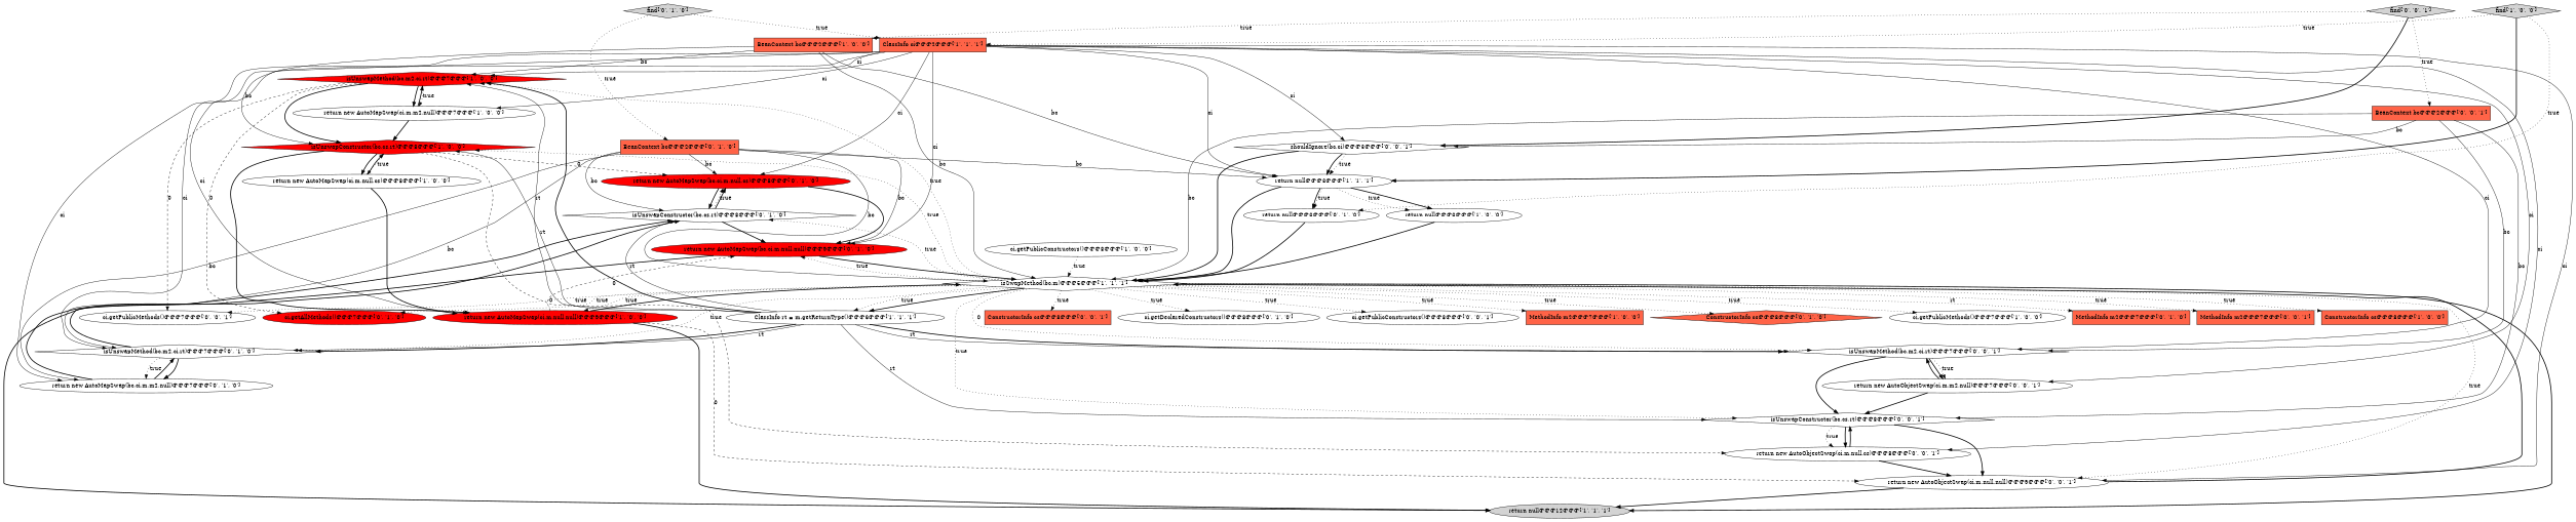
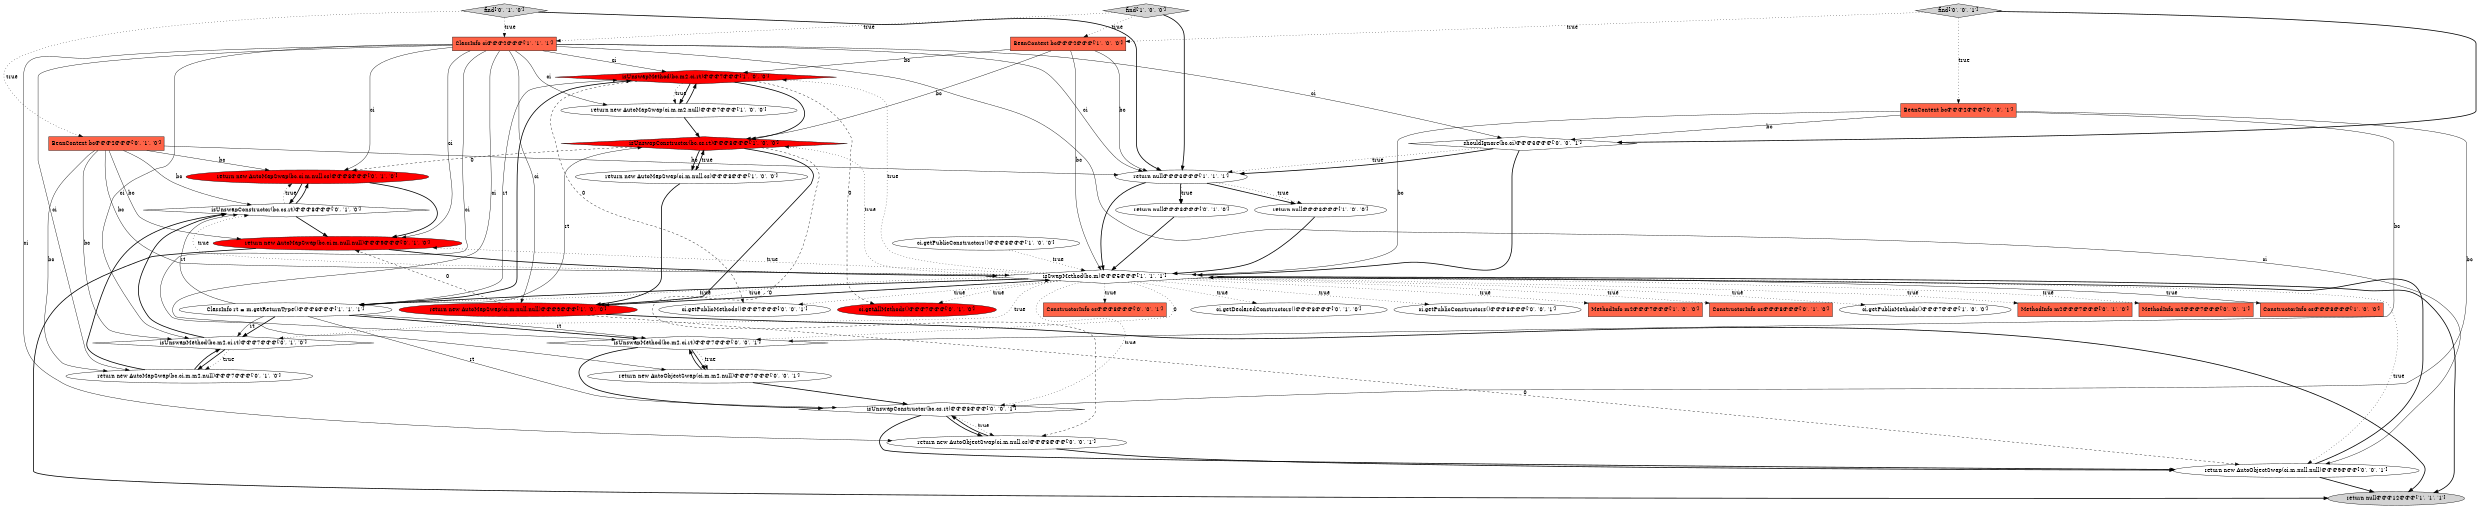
  digraph {
    node [fillcolor=white shape=ellipse style=filled]
    edge [style=bold]
    n1 [fillcolor=red label="ci.getAllMethods()@@@7@@@['0', '1', '0']"]
    n2 [label="return new AutoMapSwap(ci,m,m2,null)@@@7@@@['1', '0', '0']"]
    n3 [fillcolor=red label="isUnswapConstructor(bc,cs,rt)@@@8@@@['1', '0', '0']" shape=diamond]
    n4 [fillcolor=red label="isUnswapMethod(bc,m2,ci,rt)@@@7@@@['1', '0', '0']" shape=diamond]
    n5 [fillcolor=red label="return new AutoMapSwap(bc,ci,m,null,cs)@@@8@@@['0', '1', '0']"]
    n6 [label="return new AutoObjectSwap(ci,m,null,cs)@@@8@@@['0', '0', '1']"]
    n7 [fillcolor=red label="return new AutoMapSwap(ci,m,null,null)@@@9@@@['1', '0', '0']"]
    n8 [label="return new AutoMapSwap(ci,m,null,cs)@@@8@@@['1', '0', '0']"]
    n9 [label="ci.getPublicMethods()@@@7@@@['0', '0', '1']"]
    n10 [label="isUnswapMethod(bc,m2,ci,rt)@@@7@@@['0', '1', '0']" shape=diamond]
    n11 [label="return new AutoMapSwap(bc,ci,m,m2,null)@@@7@@@['0', '1', '0']"]
    n12 [label="isUnswapConstructor(bc,cs,rt)@@@8@@@['0', '1', '0']" shape=diamond]
    n13 [fillcolor=red label="return new AutoMapSwap(bc,ci,m,null,null)@@@9@@@['0', '1', '0']"]
    n14 [fillcolor=lightgray label="return null@@@12@@@['1', '1', '1']"]
    n15 [label="isSwapMethod(bc,m)@@@5@@@['1', '1', '1']" shape=diamond]
    n16 [fillcolor=tomato label="ConstructorInfo cs@@@8@@@['0', '0', '1']" shape=box]
    n17 [fillcolor=lightgray label="find['1', '0', '0']" shape=diamond]
    n18 [fillcolor=tomato label="ClassInfo ci@@@2@@@['1', '1', '1']" shape=box]
    n19 [fillcolor=tomato label="BeanContext bc@@@2@@@['1', '0', '0']" shape=box]
    n20 [label="return null@@@3@@@['1', '1', '1']"]
    n21 [label="shouldIgnore(bc,ci)@@@3@@@['0', '0', '1']" shape=diamond]
    n22 [label="isUnswapMethod(bc,m2,ci,rt)@@@7@@@['0', '0', '1']" shape=diamond]
    n23 [label="return new AutoObjectSwap(ci,m,m2,null)@@@7@@@['0', '0', '1']"]
    n24 [label="return new AutoObjectSwap(ci,m,null,null)@@@9@@@['0', '0', '1']"]
    n25 [label="return null@@@3@@@['0', '1', '0']"]
    n26 [label="return null@@@3@@@['1', '0', '0']"]
    n27 [label="ci.getDeclaredConstructors()@@@8@@@['0', '1', '0']"]
    n28 [fillcolor=lightgray label="find['0', '0', '1']" shape=diamond]
    n29 [fillcolor=tomato label="BeanContext bc@@@2@@@['0', '0', '1']" shape=box]
    n30 [label="isUnswapConstructor(bc,cs,rt)@@@8@@@['0', '0', '1']" shape=diamond]
    n31 [fillcolor=tomato label="BeanContext bc@@@2@@@['0', '1', '0']" shape=box]
    n32 [label="ci.getPublicConstructors()@@@8@@@['0', '0', '1']"]
    n33 [fillcolor=tomato label="MethodInfo m2@@@7@@@['1', '0', '0']" shape=box]
-   n34 [fillcolor=tomato label="ConstructorInfo cs@@@8@@@['0', '1', '0']" shape=diamond]
+   n34 [fillcolor=tomato label="ConstructorInfo cs@@@8@@@['0', '1', '0']" shape=box]
    n35 [label="ClassInfo rt = m.getReturnType()@@@6@@@['1', '1', '1']"]
    n36 [label="ci.getPublicMethods()@@@7@@@['1', '0', '0']"]
    n37 [fillcolor=tomato label="MethodInfo m2@@@7@@@['0', '1', '0']" shape=box]
    n38 [fillcolor=tomato label="MethodInfo m2@@@7@@@['0', '0', '1']" shape=box]
    n39 [fillcolor=tomato label="ConstructorInfo cs@@@8@@@['1', '0', '0']" shape=box]
    n40 [label="ci.getPublicConstructors()@@@8@@@['1', '0', '0']"]
    n41 [fillcolor=lightgray label="find['0', '1', '0']" shape=diamond]
    n2 -> n3
    n2 -> n4
    n3 -> n5 [label=0 style=dashed]
    n3 -> n6 [label=0 style=dashed]
    n3 -> n7
    n3 -> n8 [label=true style=dotted]
    n3 -> n8
    n4 -> n1 [label=0 style=dashed]
    n4 -> n2 [label=true style=dotted]
    n4 -> n2
    n4 -> n3
    n4 -> n9 [label=0 style=dashed]
    n5 -> n12
    n5 -> n13
    n6 -> n24
    n6 -> n30
    n7 -> n13 [label=0 style=dashed]
    n7 -> n14
    n7 -> n15
    n7 -> n24 [label=0 style=dashed]
    n8 -> n3
    n8 -> n7
    n10 -> n11
    n10 -> n11 [label=true style=dotted]
    n10 -> n12
    n11 -> n10
    n11 -> n12
    n12 -> n5
    n12 -> n5 [label=true style=dotted]
    n12 -> n13
    n13 -> n14
    n13 -> n15
    n15 -> n1 [label=true style=dotted]
    n15 -> n3 [label=true style=dotted]
    n15 -> n4 [label=true style=dotted]
    n15 -> n7 [label=true style=dotted]
    n15 -> n9 [label=true style=dotted]
    n15 -> n10 [label=true style=dotted]
    n15 -> n12 [label=true style=dotted]
    n15 -> n13 [label=true style=dotted]
    n15 -> n14
    n15 -> n16 [label=true style=dotted]
    n15 -> n22 [label=0 style=dotted]
    n15 -> n24 [label=true style=dotted]
    n15 -> n27 [label=true style=dotted]
    n15 -> n30 [label=true style=dotted]
    n15 -> n32 [label=true style=dotted]
    n15 -> n33 [label=true style=dotted]
    n15 -> n34 [label=true style=dotted]
    n15 -> n35
    n15 -> n35 [label=true style=dotted]
    n15 -> n36 [label=true style=dotted]
-   n15 -> n37 [label=rt style=dotted]
+   n15 -> n37 [label=true style=dotted]
    n15 -> n38 [label=true style=dotted]
-   n15 -> n39 [label=true style=dotted]
+   n15 -> n39 [label=true style=solid]
    n17 -> n18 [label=true style=dotted]
-   n17 -> n25 [label=true style=dotted]
+   n17 -> n19 [label=true style=dotted]
    n17 -> n20
    n18 -> n2 [label=ci style=solid]
    n18 -> n4 [label=ci style=solid]
    n18 -> n5 [label=ci style=solid]
    n18 -> n6 [label=ci style=solid]
    n18 -> n7 [label=ci style=solid]
    n18 -> n10 [label=ci style=solid]
    n18 -> n11 [label=ci style=solid]
    n18 -> n13 [label=ci style=solid]
    n18 -> n20 [label=ci style=solid]
    n18 -> n21 [label=ci style=solid]
    n18 -> n22 [label=ci style=solid]
    n18 -> n23 [label=ci style=solid]
    n18 -> n24 [label=ci style=solid]
    n19 -> n3 [label=bc style=solid]
    n19 -> n4 [label=bc style=solid]
    n19 -> n15 [label=bc style=solid]
    n19 -> n20 [label=bc style=solid]
    n20 -> n15
    n20 -> n25
    n20 -> n25 [label=true style=dotted]
    n20 -> n26
    n20 -> n26 [label=true style=dotted]
    n21 -> n15
    n21 -> n20 [label=true style=dotted]
    n21 -> n20
    n22 -> n23
    n22 -> n23 [label=true style=dotted]
    n22 -> n30
    n23 -> n22
    n23 -> n30
    n24 -> n14
    n24 -> n15
    n25 -> n15
    n26 -> n15
    n28 -> n19 [label=true style=dotted]
    n28 -> n21
    n28 -> n29 [label=true style=dotted]
    n29 -> n15 [label=bc style=solid]
    n29 -> n21 [label=bc style=solid]
    n29 -> n22 [label=bc style=solid]
    n29 -> n30 [label=bc style=solid]
    n30 -> n6 [label=true style=dotted]
    n30 -> n6
    n30 -> n24
    n31 -> n5 [label=bc style=solid]
    n31 -> n10 [label=bc style=solid]
    n31 -> n11 [label=bc style=solid]
    n31 -> n12 [label=bc style=solid]
    n31 -> n13 [label=bc style=solid]
    n31 -> n15 [label=bc style=solid]
    n31 -> n20 [label=bc style=solid]
    n35 -> n3 [label=rt style=solid]
    n35 -> n4 [label=rt style=solid]
    n35 -> n4
    n35 -> n10
    n35 -> n10 [label=rt style=solid]
    n35 -> n12 [label=rt style=solid]
    n35 -> n22
    n35 -> n22 [label=rt style=solid]
    n35 -> n30 [label=rt style=solid]
    n40 -> n15 [label=true style=dotted]
    n41 -> n18 [label=true style=dotted]
+   n41 -> n20
    n41 -> n31 [label=true style=dotted]
  }
